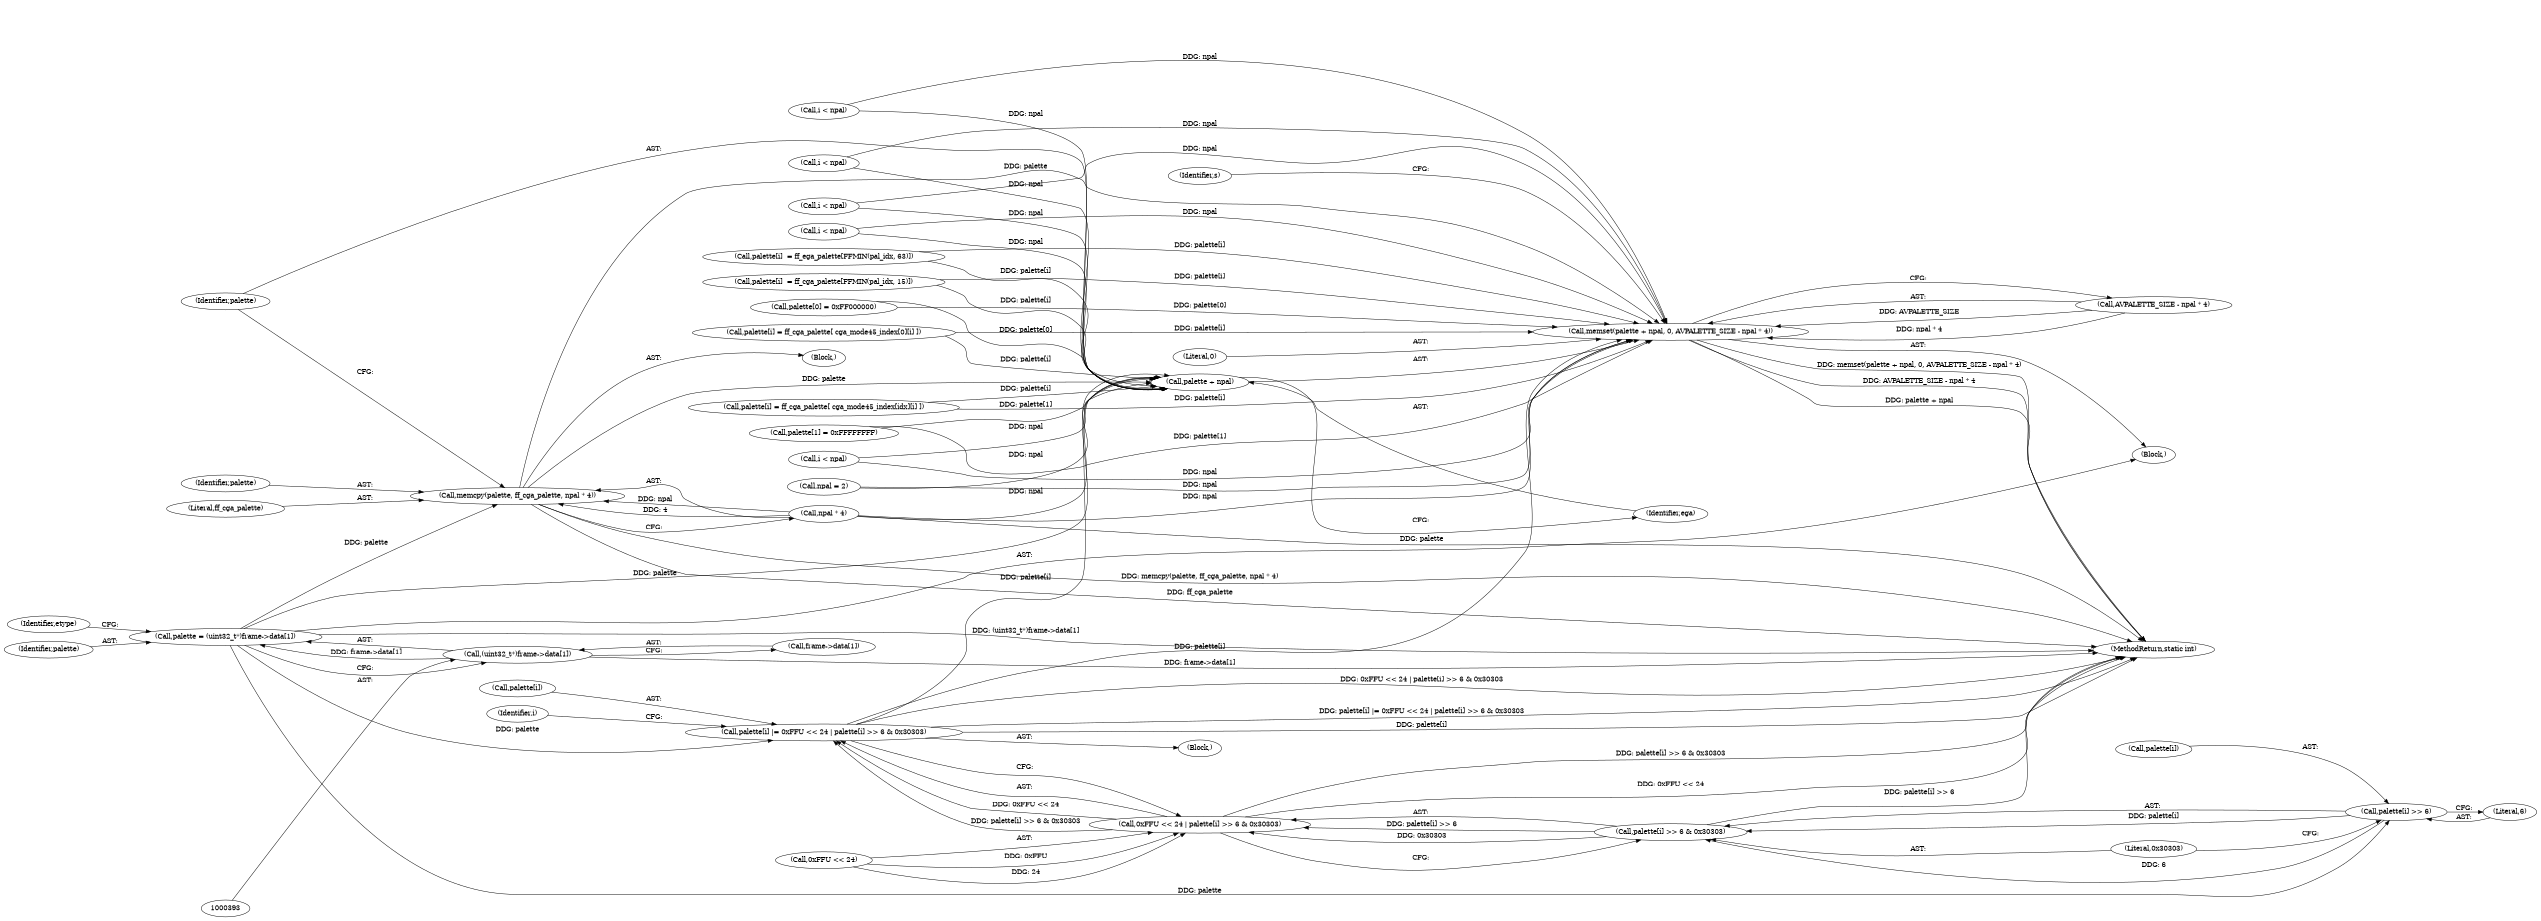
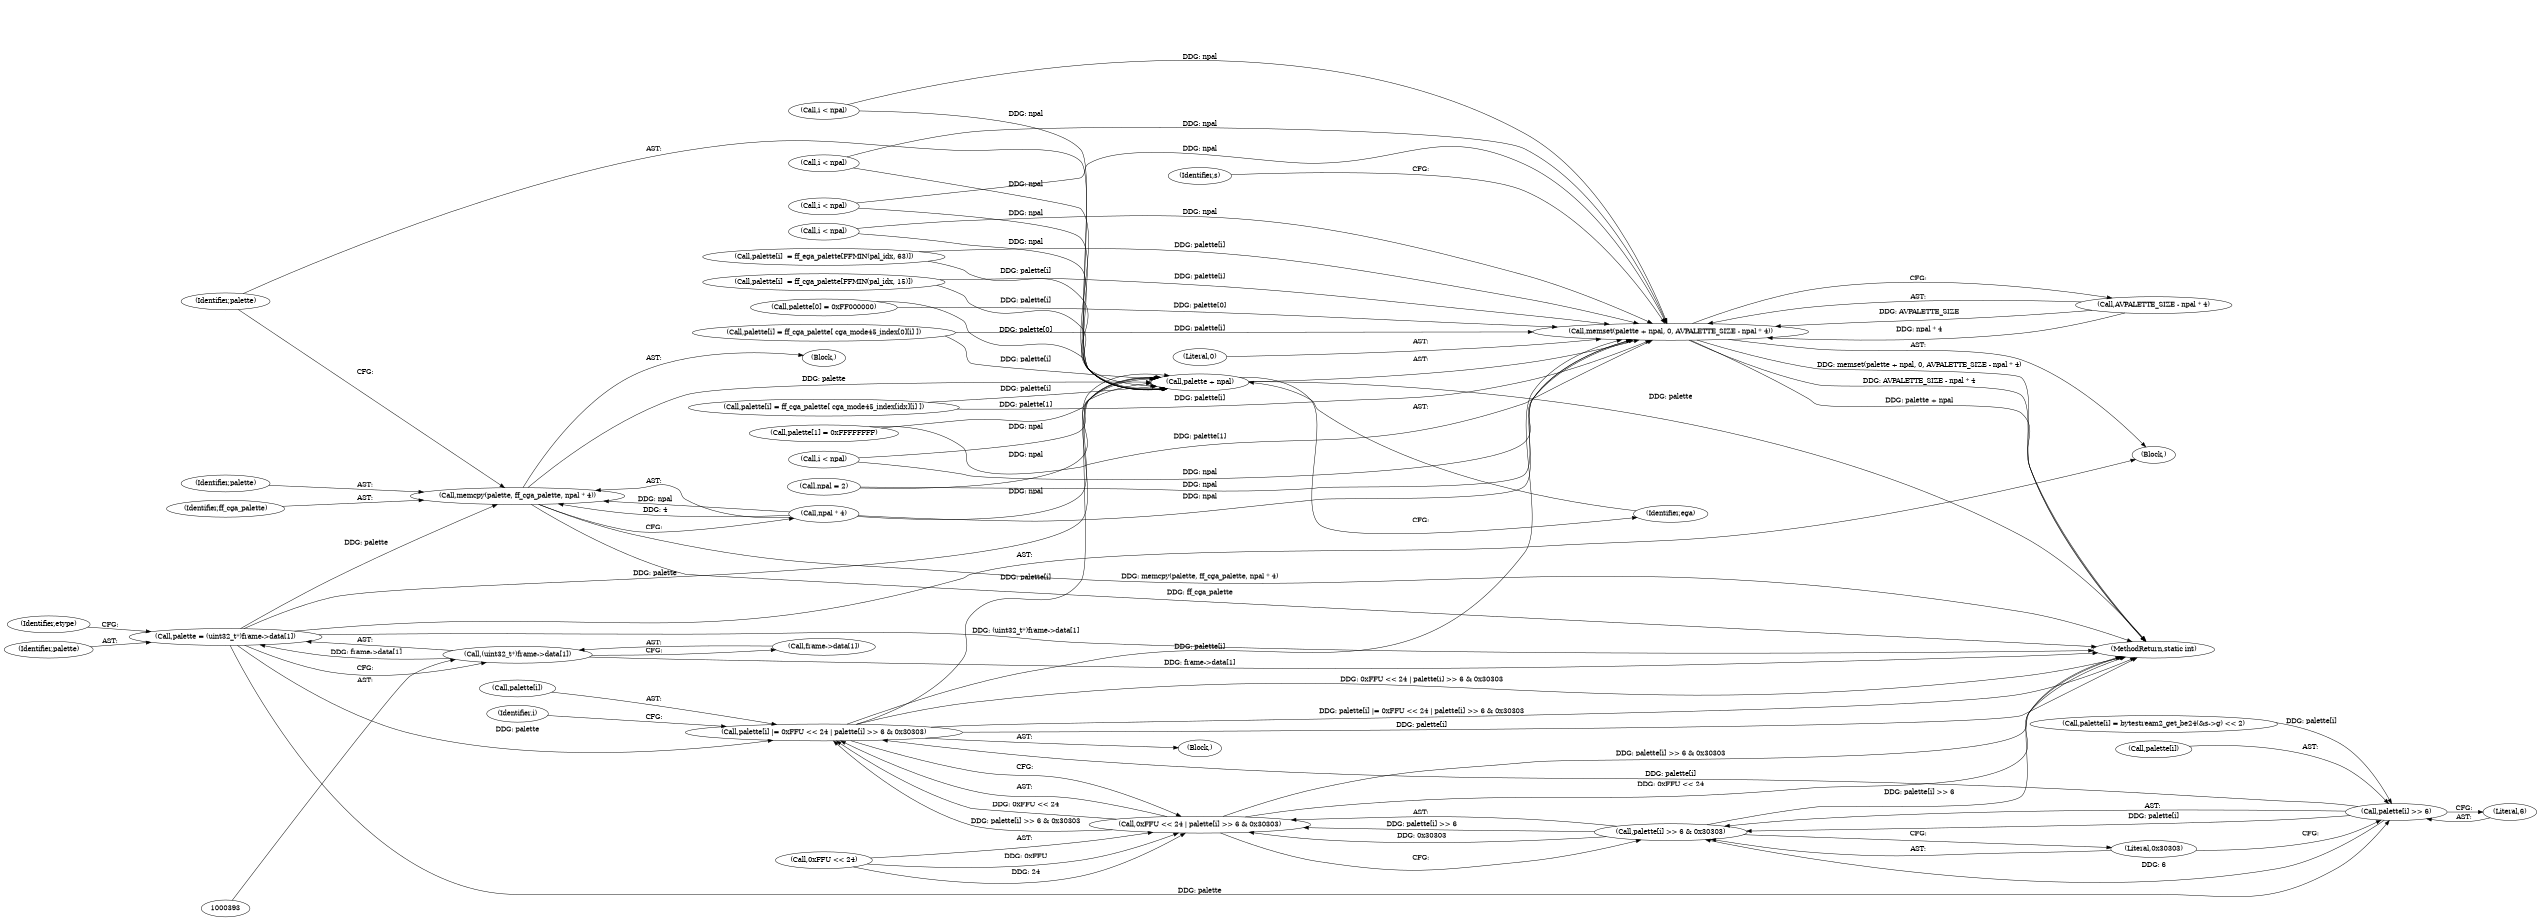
  digraph {
    rankdir=LR
    n1 [label="(Call,palette = (uint32_t*)frame->data[1])"]
    n2 [label="(Call,(uint32_t*)frame->data[1])"]
    n3 [label="(Call,palette[i] |= 0xFFU << 24 | palette[i] >> 6 & 0x30303)"]
    n4 [label="(Call,palette + npal)"]
    n5 [label="(Call,palette[i] >> 6)"]
    n6 [label="(Call,memcpy(palette, ff_cga_palette, npal * 4))"]
    n7 [label="(Block,)"]
    n8 [label="(MethodReturn,static int)"]
    n9 [label="(Call,frame->data[1])"]
    n10 [label="(Call,memset(palette + npal, 0, AVPALETTE_SIZE - npal * 4))"]
    n11 [label="(Call,0xFFU << 24 | palette[i] >> 6 & 0x30303)"]
    n12 [label="(Block,)"]
    n13 [label="(Call,AVPALETTE_SIZE - npal * 4)"]
    n14 [label="(Identifier,ega)"]
    n15 [label="(Call,palette[i] >> 6 & 0x30303)"]
    n16 [label="(Literal,6)"]
    n17 [label="(Call,npal * 4)"]
    n18 [label="(Block,)"]
    n19 [label="(Literal,0x30303)"]
    n20 [label="(Call,i < npal)"]
    n21 [label="(Call,palette[0] = 0xFF000000)"]
    n22 [label="(Call,palette[i])"]
    n23 [label="(Identifier,palette)"]
    n24 [label="(Call,palette[i] = ff_cga_palette[ cga_mode45_index[idx][i] ])"]
    n25 [label="(Call,i < npal)"]
    n26 [label="(Call,palette[1] = 0xFFFFFFFF)"]
    n27 [label="(Call,i < npal)"]
    n28 [label="(Identifier,etype)"]
    n29 [label="(Call,i < npal)"]
    n30 [label="(Call,i < npal)"]
+   n31 [label="(Call,palette[i] = bytestream2_get_be24(&s->g) << 2)"]
    n32 [label="(Call,palette[i]  = ff_ega_palette[FFMIN(pal_idx, 63)])"]
    n33 [label="(Identifier,i)"]
    n34 [label="(Call,0xFFU << 24)"]
    n35 [label="(Call,npal = 2)"]
    n36 [label="(Identifier,palette)"]
    n37 [label="(Call,palette[i])"]
-   n38 [label="(Literal,ff_cga_palette)"]
+   n38 [label="(Identifier,ff_cga_palette)"]
    n39 [label="(Identifier,palette)"]
    n40 [label="(Call,palette[i] = ff_cga_palette[ cga_mode45_index[0][i] ])"]
    n41 [label="(Literal,0)"]
    n42 [label="(Call,palette[i]  = ff_cga_palette[FFMIN(pal_idx, 15)])"]
    n43 [label="(Identifier,s)"]
    1000393
    n1 -> n2 [label="CFG: "]
    n1 -> n3 [label="DDG: palette"]
    n1 -> n4 [label="DDG: palette"]
    n1 -> n5 [label="DDG: palette"]
    n1 -> n6 [label="DDG: palette"]
    n1 -> n7 [label="AST: "]
    n1 -> n8 [label="DDG: (uint32_t*)frame->data[1]"]
    n2 -> n1 [label="AST: "]
    n2 -> n1 [label="DDG: frame->data[1]"]
    n2 -> n8 [label="DDG: frame->data[1]"]
    n2 -> n9 [label="CFG: "]
    n3 -> n4 [label="DDG: palette[i]"]
    n3 -> n8 [label="DDG: palette[i]"]
    n3 -> n8 [label="DDG: 0xFFU << 24 | palette[i] >> 6 & 0x30303"]
    n3 -> n8 [label="DDG: palette[i] |= 0xFFU << 24 | palette[i] >> 6 & 0x30303"]
    n3 -> n10 [label="DDG: palette[i]"]
    n3 -> n11 [label="CFG: "]
    n3 -> n12 [label="AST: "]
-   n17 -> n8 [label="DDG: palette"]
+   n4 -> n8 [label="DDG: palette"]
    n4 -> n10 [label="AST: "]
    n4 -> n14 [label="CFG: "]
+   n5 -> n3 [label="DDG: palette[i]"]
    n5 -> n15 [label="AST: "]
    n5 -> n15 [label="DDG: palette[i]"]
    n5 -> n15 [label="DDG: 6"]
    n5 -> n16 [label="CFG: "]
    n6 -> n4 [label="DDG: palette"]
    n6 -> n8 [label="DDG: memcpy(palette, ff_cga_palette, npal * 4)"]
    n6 -> n8 [label="DDG: ff_cga_palette"]
-   n6 -> n10 [label="DDG: palette"]
    n6 -> n17 [label="CFG: "]
    n6 -> n18 [label="AST: "]
    n9 -> n2 [label="AST: "]
    n10 -> n7 [label="AST: "]
    n10 -> n8 [label="DDG: AVPALETTE_SIZE - npal * 4"]
    n10 -> n8 [label="DDG: palette + npal"]
    n10 -> n8 [label="DDG: memset(palette + npal, 0, AVPALETTE_SIZE - npal * 4)"]
    n10 -> n13 [label="CFG: "]
    n11 -> n3 [label="AST: "]
    n11 -> n3 [label="DDG: 0xFFU << 24"]
    n11 -> n3 [label="DDG: palette[i] >> 6 & 0x30303"]
    n11 -> n8 [label="DDG: palette[i] >> 6 & 0x30303"]
    n11 -> n8 [label="DDG: 0xFFU << 24"]
    n11 -> n15 [label="CFG: "]
    n13 -> n10 [label="AST: "]
    n13 -> n10 [label="DDG: AVPALETTE_SIZE"]
    n13 -> n10 [label="DDG: npal * 4"]
    n14 -> n4 [label="AST: "]
    n15 -> n8 [label="DDG: palette[i] >> 6"]
    n15 -> n11 [label="AST: "]
    n15 -> n11 [label="DDG: palette[i] >> 6"]
    n15 -> n11 [label="DDG: 0x30303"]
+   n15 -> n19 [label="CFG: "]
    n16 -> n5 [label="AST: "]
    n17 -> n4 [label="DDG: npal"]
    n17 -> n6 [label="AST: "]
    n17 -> n6 [label="DDG: npal"]
    n17 -> n6 [label="DDG: 4"]
    n17 -> n10 [label="DDG: npal"]
    n19 -> n5 [label="CFG: "]
    n19 -> n15 [label="AST: "]
    n20 -> n4 [label="DDG: npal"]
    n20 -> n10 [label="DDG: npal"]
    n21 -> n4 [label="DDG: palette[0]"]
    n21 -> n10 [label="DDG: palette[0]"]
    n22 -> n3 [label="AST: "]
    n23 -> n6 [label="AST: "]
    n24 -> n4 [label="DDG: palette[i]"]
    n24 -> n10 [label="DDG: palette[i]"]
    n25 -> n4 [label="DDG: npal"]
    n25 -> n10 [label="DDG: npal"]
    n26 -> n4 [label="DDG: palette[1]"]
    n26 -> n10 [label="DDG: palette[1]"]
    n27 -> n4 [label="DDG: npal"]
    n27 -> n10 [label="DDG: npal"]
    n28 -> n1 [label="CFG: "]
    n29 -> n4 [label="DDG: npal"]
    n29 -> n10 [label="DDG: npal"]
    n30 -> n4 [label="DDG: npal"]
    n30 -> n10 [label="DDG: npal"]
+   n31 -> n5 [label="DDG: palette[i]"]
    n32 -> n4 [label="DDG: palette[i]"]
    n32 -> n10 [label="DDG: palette[i]"]
    n33 -> n3 [label="CFG: "]
    n34 -> n11 [label="AST: "]
    n34 -> n11 [label="DDG: 0xFFU"]
    n34 -> n11 [label="DDG: 24"]
    n35 -> n4 [label="DDG: npal"]
    n35 -> n10 [label="DDG: npal"]
    n36 -> n4 [label="AST: "]
    n36 -> n6 [label="CFG: "]
    n37 -> n5 [label="AST: "]
    n38 -> n6 [label="AST: "]
    n39 -> n1 [label="AST: "]
    n40 -> n4 [label="DDG: palette[i]"]
    n40 -> n10 [label="DDG: palette[i]"]
    n41 -> n10 [label="AST: "]
    n42 -> n4 [label="DDG: palette[i]"]
    n42 -> n10 [label="DDG: palette[i]"]
    n43 -> n10 [label="CFG: "]
    1000393 -> n2 [label="AST: "]
  }
